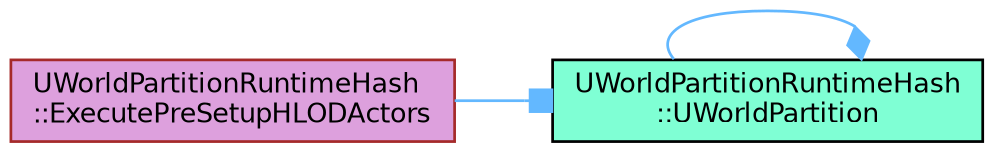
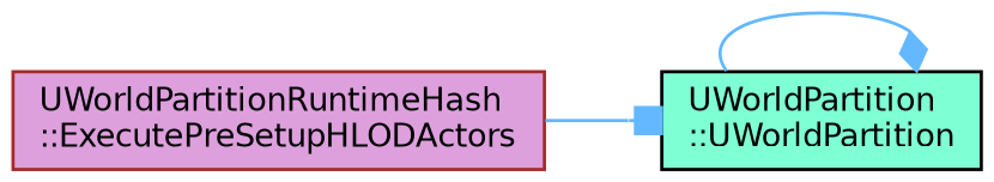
  digraph {
    rankdir=LR
    node [fontname=Helvetica fontsize=10 shape=box style=filled]
    edge [color=steelblue1 fontname=Helvetica fontsize=10 labelfontname=Helvetica labelfontsize=10 style=solid]
    n1 [color=brown fillcolor=plum fontcolor=black height=0.2 label="UWorldPartitionRuntimeHash\l::ExecutePreSetupHLODActors" width=0.4]
-   n2 [color=black fillcolor=aquamarine height=0.2 label="UWorldPartitionRuntimeHash\l::UWorldPartition" width=0.4]
+   n2 [color=black fillcolor=aquamarine height=0.2 label="UWorldPartition\l::UWorldPartition" width=0.4]
    n1 -> n2 [arrowhead=box]
    n2 -> n2 [arrowhead=diamond]
  }
